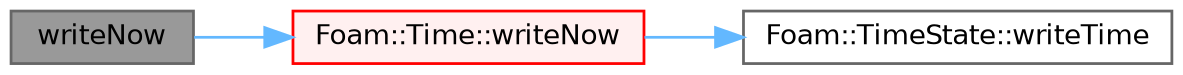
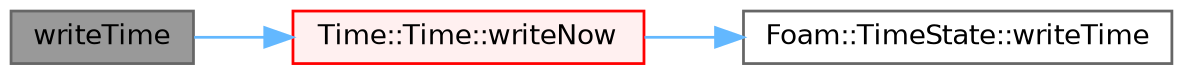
  digraph {
    rankdir=LR
    node [fontname=Helvetica fontsize=10 shape=box style=filled]
    edge [color=steelblue1 fontname=Helvetica fontsize=10 labelfontname=Helvetica labelfontsize=10 style=solid]
-   n1 [color=gray40 fillcolor=grey60 fontcolor=black height=0.2 label=writeNow width=0.4]
-   n2 [color=red fillcolor="#FFF0F0" height=0.2 label="Foam::Time::writeNow" width=0.4]
+   n1 [color=gray40 fillcolor=grey60 fontcolor=black height=0.2 label=writeTime width=0.4]
+   n2 [color=red fillcolor="#FFF0F0" height=0.2 label="Time::Time::writeNow" width=0.4]
    n3 [color=grey40 fillcolor=white height=0.2 label="Foam::TimeState::writeTime" width=0.4]
    n1 -> n2
    n2 -> n3
  }
